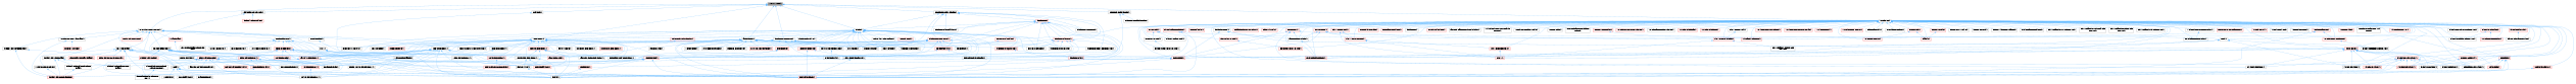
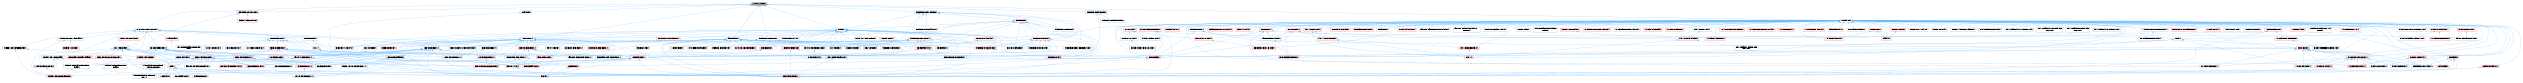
  digraph {
    node [color=grey40 fillcolor=white fontname=Helvetica fontsize=10 shape=box style=filled]
    edge [color=steelblue1 dir=back fontname=Helvetica fontsize=10 labelfontname=Helvetica labelfontsize=10 style=solid]
    n1 [color=gray40 fillcolor=grey60 fontcolor=black height=0.2 label="MemoryImage.h" width=0.4]
    n2 [height=0.2 label="DynamicRHIResourceArray.h" width=0.4]
    n3 [height=0.2 label="GlobalShader.h" width=0.4]
    n4 [height=0.2 label="Preshader.h" width=0.4]
    n5 [height=0.2 label="Shader.h" width=0.4]
    n6 [height=0.2 label="ShaderParameterStruct.h" width=0.4]
    n7 [height=0.2 label="VertexFactory.h" width=0.4]
    n8 [height=0.2 label="ShaderParameterMetadata.h" width=0.4]
    n9 [height=0.2 label="SubstrateMaterialShared.h" width=0.4]
    n10 [height=0.2 label="UnrealType.h" width=0.4]
    n11 [height=0.2 label="WeightedRandomSampler.h" width=0.4]
    n12 [height=0.2 label="BatchedElements.h" width=0.4]
    n13 [color=red fillcolor="#FFF0F0" height=0.2 label="StaticMeshResources.h" width=0.4]
    n14 [height=0.2 label="Model.h" width=0.4]
    n15 [height=0.2 label="Proxy.h" width=0.4]
    n16 [height=0.2 label="CoreSharedPCH.h" width=0.4]
    n17 [height=0.2 label="MorphTargetVertexInfoBuffers.h" width=0.4]
    n18 [height=0.2 label="PrecomputedVolumetricLightmap.h" width=0.4]
    n19 [height=0.2 label="RawIndexBuffer.h" width=0.4]
    n20 [height=0.2 label="RayTracingGeometry.h" width=0.4]
    n21 [height=0.2 label="SkeletalMeshHalfEdgeBuffer.h" width=0.4]
    n22 [height=0.2 label="SkeletalMeshVertexBuffer.h" width=0.4]
    n23 [color=red fillcolor="#FFF0F0" height=0.2 label="StaticMeshVertexData.h" width=0.4]
    n24 [color=red fillcolor="#FFF0F0" height=0.2 label="UnifiedBuffer.h" width=0.4]
    n25 [height=0.2 label="WaterVertexFactory.h" width=0.4]
    n26 [height=0.2 label="CubemapUnwrapUtils.h" width=0.4]
    n27 [color=red fillcolor="#FFF0F0" height=0.2 label="EngineSharedPCH.h" width=0.4]
    n28 [height=0.2 label="BinkShaders.h" width=0.4]
    n29 [color=red fillcolor="#FFF0F0" height=0.2 label="BuiltInRayTracingShaders.h" width=0.4]
    n30 [height=0.2 label="ClearReplacementShaders.h" width=0.4]
    n31 [height=0.2 label="CommonRenderResources.h" width=0.4]
    n32 [height=0.2 label="PixelShaderUtils.h" width=0.4]
    n33 [height=0.2 label="CopyTextureShaders.h" width=0.4]
    n34 [color=red fillcolor="#FFF0F0" height=0.2 label="MaterialShaderType.h" width=0.4]
    n35 [height=0.2 label="MediaShaders.h" width=0.4]
    n36 [height=0.2 label="OculusShaders.h" width=0.4]
    n37 [height=0.2 label="OneColorShader.h" width=0.4]
    n38 [height=0.2 label="ResolveShader.h" width=0.4]
    n39 [color=red fillcolor="#FFF0F0" height=0.2 label="ScreenRendering.h" width=0.4]
    n40 [height=0.2 label="ShaderBundles.h" width=0.4]
    n41 [height=0.2 label="SimpleElementShaders.h" width=0.4]
    n42 [height=0.2 label="StereoLayerRendering.h" width=0.4]
    n43 [height=0.2 label="UpdateDescriptorHandle.h" width=0.4]
    n44 [height=0.2 label="UpdateTextureShaders.h" width=0.4]
    n45 [color=red fillcolor="#FFF0F0" height=0.2 label="MaterialShared.h" width=0.4]
    n46 [height=0.2 label="MeshMaterialShaderType.h" width=0.4]
    n47 [height=0.2 label="DebugViewModeInterface.h" width=0.4]
    n48 [color=red fillcolor="#FFF0F0" height=0.2 label="HairStrandsMeshProjection.h" width=0.4]
    n49 [color=red fillcolor="#FFF0F0" height=0.2 label="InteractiveTool.h" width=0.4]
    n50 [color=red fillcolor="#FFF0F0" height=0.2 label="PSOPrecache.h" width=0.4]
    n51 [color=red fillcolor="#FFF0F0" height=0.2 label="RenderGraphUtils.h" width=0.4]
    n52 [height=0.2 label="ShaderCodeArchive.h" width=0.4]
    n53 [color=red fillcolor="#FFF0F0" height=0.2 label="ShaderCompiler.h" width=0.4]
    n54 [color=red fillcolor="#FFF0F0" height=0.2 label="ShaderCompilerJobTypes.h" width=0.4]
    n55 [height=0.2 label="RenderGraph.h" width=0.4]
    n56 [height=0.2 label="LandscapeRender.h" width=0.4]
    n57 [height=0.2 label="MeshParticleVertexFactory.h" width=0.4]
    n58 [color=red fillcolor="#FFF0F0" height=0.2 label="NaniteResources.h" width=0.4]
    n59 [height=0.2 label="SplineMeshSceneProxy.h" width=0.4]
    n60 [color=red fillcolor="#FFF0F0" height=0.2 label="InstancedStaticMesh.h" width=0.4]
    n61 [color=red fillcolor="#FFF0F0" height=0.2 label="StaticMeshComponentHelper.h" width=0.4]
    n62 [height=0.2 label="MeshRenderBufferSet.h" width=0.4]
    n63 [height=0.2 label="GPUSkinCache.h" width=0.4]
    n64 [color=red fillcolor="#FFF0F0" height=0.2 label="GPUSkinVertexFactory.h" width=0.4]
    n65 [height=0.2 label="GeometryCacheVertexFactory.h" width=0.4]
    n66 [height=0.2 label="HairCardsVertexFactory.h" width=0.4]
    n67 [color=red fillcolor="#FFF0F0" height=0.2 label="HairStrandsVertexFactory.h" width=0.4]
    n68 [height=0.2 label="LocalVertexFactory.h" width=0.4]
    n69 [color=red fillcolor="#FFF0F0" height=0.2 label="NaniteVertexFactory.h" width=0.4]
    n70 [height=0.2 label="ParticleBeamTrailVertexFactory.h" width=0.4]
    n71 [color=red fillcolor="#FFF0F0" height=0.2 label="ParticleVertexFactory.h" width=0.4]
    n72 [color=red fillcolor="#FFF0F0" height=0.2 label="ShaderCompilerCore.h" width=0.4]
    n73 [height=0.2 label="ShaderCompilerDefinitions.h" width=0.4]
    n74 [color=red fillcolor="#FFF0F0" height=0.2 label="ShaderCore.h" width=0.4]
    n75 [height=0.2 label="ShaderParameterParser.h" width=0.4]
    n76 [color=red fillcolor="#FFF0F0" height=0.2 label="ShaderParameterMacros.h" width=0.4]
    n77 [height=0.2 label="ShaderParameterMetadataBuilder.h" width=0.4]
    n78 [height=0.2 label="SubstrateMaterialShared.cpp" width=0.4]
    n79 [color=red fillcolor="#FFF0F0" height=0.2 label="CoreUObject.h" width=0.4]
    n80 [color=red fillcolor="#FFF0F0" height=0.2 label="CoreUObjectSharedPCH.h" width=0.4]
    n81 [color=red fillcolor="#FFF0F0" height=0.2 label="AIDataProvider.h" width=0.4]
    n82 [height=0.2 label="ActorElementEditorCopyAnd\lPaste.h" width=0.4]
    n83 [color=red fillcolor="#FFF0F0" height=0.2 label="AnimGraphNode_Base.h" width=0.4]
    n84 [color=red fillcolor="#FFF0F0" height=0.2 label="AnimatedPropertyKey.h" width=0.4]
    n85 [color=red fillcolor="#FFF0F0" height=0.2 label="AttributeSet.h" width=0.4]
    n86 [height=0.2 label="BPVariableDragDropAction.h" width=0.4]
    n87 [color=red fillcolor="#FFF0F0" height=0.2 label="BezierChannelCurveModel.h" width=0.4]
    n88 [color=red fillcolor="#FFF0F0" height=0.2 label="BlueprintActionFilter.h" width=0.4]
    n89 [height=0.2 label="BlueprintVariableNodeSpawner.h" width=0.4]
    n90 [color=red fillcolor="#FFF0F0" height=0.2 label="K2Node_StructOperation.h" width=0.4]
    n91 [height=0.2 label="BlueprintBoundEventNodeSpawner.h" width=0.4]
    n92 [height=0.2 label="BlueprintDelegateNodeSpawner.h" width=0.4]
    n93 [color=red fillcolor="#FFF0F0" height=0.2 label="BlueprintEditorUtils.h" width=0.4]
    n94 [height=0.2 label="GameModeInfoCustomizer.h" width=0.4]
    n95 [color=red fillcolor="#FFF0F0" height=0.2 label="BlueprintFunctionLibrary.h" width=0.4]
    n96 [height=0.2 label="BlueprintMapLibrary.h" width=0.4]
    n97 [height=0.2 label="BlueprintSetLibrary.h" width=0.4]
    n98 [height=0.2 label="DataTableFunctionLibrary.h" width=0.4]
    n99 [color=red fillcolor="#FFF0F0" height=0.2 label="KismetArrayLibrary.h" width=0.4]
    n100 [height=0.2 label="KismetMathLibrary.h" width=0.4]
    n101 [color=red fillcolor="#FFF0F0" height=0.2 label="KismetSystemLibrary.h" width=0.4]
    n102 [height=0.2 label="PhysicsThreadLibrary.h" width=0.4]
    n103 [color=red fillcolor="#FFF0F0" height=0.2 label="BlueprintGeneratedClass.h" width=0.4]
    n104 [color=red fillcolor="#FFF0F0" height=0.2 label="ChannelCurveModel.h" width=0.4]
    n105 [color=red fillcolor="#FFF0F0" height=0.2 label="ComponentVisualizer.h" width=0.4]
    n106 [height=0.2 label="ConstraintChannelCurveModel.h" width=0.4]
    n107 [color=red fillcolor="#FFF0F0" height=0.2 label="CurveModel.h" width=0.4]
    n108 [height=0.2 label="KeyBarCurveModel.h" width=0.4]
    n109 [height=0.2 label="RichCurveEditorModel.h" width=0.4]
    n110 [color=red fillcolor="#FFF0F0" height=0.2 label="DataReplication.h" width=0.4]
    n111 [color=red fillcolor="#FFF0F0" height=0.2 label="DataTable.h" width=0.4]
    n112 [color=red fillcolor="#FFF0F0" height=0.2 label="DiffUtils.h" width=0.4]
    n113 [color=red fillcolor="#FFF0F0" height=0.2 label="EdGraphSchema_K2_Actions.h" width=0.4]
    n114 [color=red fillcolor="#FFF0F0" height=0.2 label="EditorAnimUtils.h" width=0.4]
    n115 [color=red fillcolor="#FFF0F0" height=0.2 label="EnumProperty.h" width=0.4]
    n116 [height=0.2 label="GeneratedCppIncludes.h" width=0.4]
    n117 [color=red fillcolor="#FFF0F0" height=0.2 label="RigVMMemoryStorage.h" width=0.4]
    n118 [color=red fillcolor="#FFF0F0" height=0.2 label="RigVM.h" width=0.4]
    n119 [color=red fillcolor="#FFF0F0" height=0.2 label="RigVMExecuteContext.h" width=0.4]
    n120 [height=0.2 label="Stack.h" width=0.4]
    n121 [color=red fillcolor="#FFF0F0" height=0.2 label="ScriptMacros.h" width=0.4]
    n122 [color=red fillcolor="#FFF0F0" height=0.2 label="ExposedValueHandler.h" width=0.4]
    n123 [color=red fillcolor="#FFF0F0" height=0.2 label="FastReferenceCollector.h" width=0.4]
    n124 [height=0.2 label="FieldIterator.h" width=0.4]
    n125 [height=0.2 label="FieldPathProperty.h" width=0.4]
    n126 [color=red fillcolor="#FFF0F0" height=0.2 label="FunctionUtilsPrivate.h" width=0.4]
    n127 [height=0.2 label="GameplayEffectExecutionCalculation.h" width=0.4]
-   n128 [height=0.2 label="IAnimBlueprintCopyTermDefaults\lContext.h" width=0.4]
+   n128 [height=0.2 label="GeometryCollectionRendering\lContext.h" width=0.4]
    n129 [height=0.2 label="ILevelInstanceEditorModule.h" width=0.4]
    n130 [color=red fillcolor="#FFF0F0" height=0.2 label="IPropertyAccessEditor.h" width=0.4]
    n131 [height=0.2 label="IPropertyTable.h" width=0.4]
    n132 [height=0.2 label="InstancedReferenceSubobject\lHelper.h" width=0.4]
    n133 [color=red fillcolor="#FFF0F0" height=0.2 label="K2Node_BaseMCDelegate.h" width=0.4]
    n134 [color=red fillcolor="#FFF0F0" height=0.2 label="K2Node_ComponentBoundEvent.h" width=0.4]
    n135 [height=0.2 label="K2Node_GeneratedBoundEvent.h" width=0.4]
    n136 [color=red fillcolor="#FFF0F0" height=0.2 label="K2Node_VariableGet.h" width=0.4]
    n137 [color=red fillcolor="#FFF0F0" height=0.2 label="K2Node_VariableSet.h" width=0.4]
    n138 [color=red fillcolor="#FFF0F0" height=0.2 label="KeyPropertyParams.h" width=0.4]
    n139 [color=red fillcolor="#FFF0F0" height=0.2 label="MaterialExpression.h" width=0.4]
    n140 [color=red fillcolor="#FFF0F0" height=0.2 label="MemberReference.h" width=0.4]
    n141 [color=red fillcolor="#FFF0F0" height=0.2 label="MovieSceneCommonHelpers.h" width=0.4]
    n142 [color=red fillcolor="#FFF0F0" height=0.2 label="MovieSceneComponentTypeInfo.h" width=0.4]
    n143 [color=red fillcolor="#FFF0F0" height=0.2 label="MovieSceneTrack.h" width=0.4]
    n144 [height=0.2 label="MyBlueprintItemDragDropAction.h" width=0.4]
    n145 [color=red fillcolor="#FFF0F0" height=0.2 label="NumericPropertyParams.h" width=0.4]
    n146 [height=0.2 label="ObjectEditorUtils.h" width=0.4]
    n147 [height=0.2 label="OverrideEventHelper.h" width=0.4]
    n148 [color=red fillcolor="#FFF0F0" height=0.2 label="PropertyAccessUtil.h" width=0.4]
    n149 [color=red fillcolor="#FFF0F0" height=0.2 label="PropertyHandle.h" width=0.4]
    n150 [color=red fillcolor="#FFF0F0" height=0.2 label="PropertyPath.h" width=0.4]
    n151 [height=0.2 label="PropertyProxyArchive.h" width=0.4]
    n152 [height=0.2 label="PropertyTempVal.h" width=0.4]
    n153 [height=0.2 label="PropertyWithSetterAndGetter.h" width=0.4]
    n154 [height=0.2 label="PurgingReferenceCollector.h" width=0.4]
    n155 [height=0.2 label="RigVMEdGraphEnumNodeSpawner.h" width=0.4]
    n156 [height=0.2 label="RigVMEdGraphFunctionRefNode\lSpawner.h" width=0.4]
    n157 [height=0.2 label="RigVMEdGraphTemplateNode\lSpawner.h" width=0.4]
    n158 [height=0.2 label="RigVMEdGraphUnitNodeSpawner.h" width=0.4]
    n159 [height=0.2 label="RigVMEdGraphVariableNode\lSpawner.h" width=0.4]
    n160 [color=red fillcolor="#FFF0F0" height=0.2 label="RigVMExternalVariable.h" width=0.4]
    n161 [color=red fillcolor="#FFF0F0" height=0.2 label="RigVMPropertyPath.h" width=0.4]
    n162 [height=0.2 label="RigVMPropertyUtils.h" width=0.4]
    n163 [color=red fillcolor="#FFF0F0" height=0.2 label="SequencerKeyStructGenerator.h" width=0.4]
    n164 [color=red fillcolor="#FFF0F0" height=0.2 label="TextProperty.h" width=0.4]
    n165 [color=red fillcolor="#FFF0F0" height=0.2 label="UnrealNetwork.h" width=0.4]
    n166 [height=0.2 label="UnrealTypePrivate.h" width=0.4]
    n167 [height=0.2 label="VerseStringProperty.h" width=0.4]
    n168 [color=red fillcolor="#FFF0F0" height=0.2 label="SkeletalMeshSampling.h" width=0.4]
    n169 [height=0.2 label="CanvasBatchedElementRender\lItem.h" width=0.4]
    n170 [height=0.2 label="Engine.h" width=0.4]
    n171 [height=0.2 label="EngineMinimal.h" width=0.4]
    n172 [height=0.2 label="NormalMapPreview.h" width=0.4]
    n173 [color=red fillcolor="#FFF0F0" height=0.2 label="ParticleDefinitions.h" width=0.4]
    n174 [color=red fillcolor="#FFF0F0" height=0.2 label="SceneManagement.h" width=0.4]
    n175 [height=0.2 label="Texture2DPreview.h" width=0.4]
    n176 [height=0.2 label="VolumeTexturePreview.h" width=0.4]
    n177 [height=0.2 label="CanvasRendererItem.h" width=0.4]
    n178 [color=red fillcolor="#FFF0F0" height=0.2 label="DerivedMeshDataTaskUtils.h" width=0.4]
    n179 [height=0.2 label="GeometryCollectionRendering.h" width=0.4]
    n180 [height=0.2 label="HierarchicalInstancedStatic\lMeshComponent.h" width=0.4]
    n181 [height=0.2 label="HierarchicalStaticMeshScene\lProxy.h" width=0.4]
    n182 [color=red fillcolor="#FFF0F0" height=0.2 label="SkeletalMeshLODRenderData.h" width=0.4]
    n183 [height=0.2 label="ModelLight.h" width=0.4]
    n184 [height=0.2 label="SoundDefinitions.h" width=0.4]
    n185 [height=0.2 label="SurfaceIterators.h" width=0.4]
    n186 [color=red fillcolor="#FFF0F0" height=0.2 label="SlateBasics.h" width=0.4]
    n187 [color=red fillcolor="#FFF0F0" height=0.2 label="ExternalMorphSet.h" width=0.4]
    n188 [color=red fillcolor="#FFF0F0" height=0.2 label="ChaosDeformableGPUBuffers.h" width=0.4]
    n189 [height=0.2 label="MultiSizeIndexContainer.h" width=0.4]
    n190 [color=red fillcolor="#FFF0F0" height=0.2 label="StaticMeshComponentLODInfo.h" width=0.4]
    n191 [height=0.2 label="StaticMeshLight.h" width=0.4]
    n192 [color=red fillcolor="#FFF0F0" height=0.2 label="StaticMeshSceneProxy.h" width=0.4]
    n193 [color=red fillcolor="#FFF0F0" height=0.2 label="NaniteSceneProxy.h" width=0.4]
    n194 [height=0.2 label="BaseDynamicMeshSceneProxy.h" width=0.4]
    n195 [color=red fillcolor="#FFF0F0" height=0.2 label="GroomResources.h" width=0.4]
    n196 [color=red fillcolor="#FFF0F0" height=0.2 label="SkeletalMeshUpdate.h" width=0.4]
    n197 [height=0.2 label="WaterMeshSceneProxy.h" width=0.4]
    n198 [height=0.2 label="SkeletalMeshAttributeVertex\lBuffer.h" width=0.4]
    n199 [height=0.2 label="SkeletalMeshDuplicatedVertices\lBuffer.h" width=0.4]
    n1 -> n2
    n1 -> n3
    n1 -> n4
    n1 -> n5
    n1 -> n6
    n1 -> n7
    n1 -> n8
    n1 -> n9
    n1 -> n10
    n1 -> n11
    n2 -> n12
    n2 -> n13
    n2 -> n14
    n2 -> n15
    n2 -> n16
    n2 -> n17
    n2 -> n18
    n2 -> n19
    n2 -> n20
    n2 -> n21
    n2 -> n22
    n2 -> n23
    n2 -> n24
    n2 -> n25
    n3 -> n18
    n3 -> n26
    n3 -> n27
    n3 -> n28
    n3 -> n29
    n3 -> n30
    n3 -> n31
    n3 -> n32
    n3 -> n33
    n3 -> n34
    n3 -> n35
    n3 -> n36
    n3 -> n37
    n3 -> n38
    n3 -> n39
    n3 -> n40
    n3 -> n41
    n3 -> n42
    n3 -> n43
    n3 -> n44
    n4 -> n45
    n5 -> n3
    n5 -> n6
    n5 -> n7
    n5 -> n26
    n5 -> n27
    n5 -> n28
    n5 -> n30
    n5 -> n31
    n5 -> n32
    n5 -> n33
    n5 -> n34
    n5 -> n36
    n5 -> n37
    n5 -> n38
    n5 -> n39
    n5 -> n41
    n5 -> n42
    n5 -> n43
    n5 -> n44
    n5 -> n45
    n5 -> n46
    n5 -> n47
    n5 -> n48
    n5 -> n49
    n5 -> n50
    n5 -> n51
    n5 -> n52
    n5 -> n53
    n5 -> n54
    n6 -> n18
    n6 -> n28
    n6 -> n29
    n6 -> n31
    n6 -> n32
    n6 -> n35
    n6 -> n37
    n6 -> n51
    n6 -> n55
    n7 -> n25
    n7 -> n27
    n7 -> n45
    n7 -> n54
    n7 -> n56
    n7 -> n57
    n7 -> n58
    n7 -> n59
    n7 -> n60
    n7 -> n61
    n7 -> n62
    n7 -> n63
    n7 -> n64
    n7 -> n65
    n7 -> n66
    n7 -> n67
    n7 -> n68
    n7 -> n69
    n7 -> n70
    n7 -> n71
    n8 -> n5
    n8 -> n28
    n8 -> n72
    n8 -> n73
    n8 -> n74
    n8 -> n75
    n8 -> n76
    n8 -> n77
    n9 -> n45
    n9 -> n78
    n10 -> n79
    n10 -> n80
    n10 -> n81
    n10 -> n82
    n10 -> n83
    n10 -> n84
    n10 -> n85
    n10 -> n86
    n10 -> n87
    n10 -> n88
    n10 -> n89
    n10 -> n90
    n10 -> n91
    n10 -> n92
    n10 -> n93
    n10 -> n94
    n10 -> n95
    n10 -> n96
    n10 -> n97
    n10 -> n98
    n10 -> n99
    n10 -> n100
    n10 -> n101
    n10 -> n102
    n10 -> n103
    n10 -> n104
    n10 -> n105
    n10 -> n106
    n10 -> n107
    n10 -> n108
    n10 -> n109
    n10 -> n110
    n10 -> n111
    n10 -> n112
    n10 -> n113
    n10 -> n114
    n10 -> n115
    n10 -> n116
    n10 -> n117
    n10 -> n118
    n10 -> n119
    n10 -> n120
    n10 -> n121
    n10 -> n122
    n10 -> n123
    n10 -> n124
    n10 -> n125
    n10 -> n126
    n10 -> n127
    n10 -> n128
    n10 -> n129
    n10 -> n130
    n10 -> n131
    n10 -> n132
    n10 -> n133
    n10 -> n134
    n10 -> n135
    n10 -> n136
    n10 -> n137
    n10 -> n138
    n10 -> n139
    n10 -> n140
    n10 -> n141
    n10 -> n142
    n10 -> n143
    n10 -> n144
    n10 -> n145
    n10 -> n146
    n10 -> n147
    n10 -> n148
    n10 -> n149
    n10 -> n150
    n10 -> n151
    n10 -> n152
    n10 -> n153
    n10 -> n154
    n10 -> n155
    n10 -> n156
    n10 -> n157
    n10 -> n158
    n10 -> n159
    n10 -> n160
    n10 -> n161
    n10 -> n162
    n10 -> n163
    n10 -> n164
    n10 -> n165
    n10 -> n166
    n10 -> n167
    n11 -> n13
    n11 -> n168
    n12 -> n26
    n12 -> n27
    n12 -> n169
    n12 -> n170
    n12 -> n171
    n12 -> n172
    n12 -> n173
    n12 -> n174
    n12 -> n175
    n12 -> n176
    n13 -> n14
    n13 -> n56
    n13 -> n59
    n13 -> n60
    n13 -> n61
    n13 -> n177
    n13 -> n178
    n13 -> n179
    n13 -> n180
    n13 -> n181
    n13 -> n182
    n14 -> n27
    n14 -> n170
    n14 -> n183
    n14 -> n184
    n14 -> n185
    n15 -> n79
    n15 -> n170
    n15 -> n186
    n16 -> n80
    n17 -> n182
    n17 -> n187
    n19 -> n13
    n19 -> n14
    n19 -> n27
    n19 -> n170
    n19 -> n171
    n19 -> n184
    n19 -> n188
    n19 -> n189
    n19 -> n190
    n19 -> n191
    n20 -> n13
    n20 -> n60
    n20 -> n62
    n20 -> n192
    n20 -> n193
    n20 -> n194
    n20 -> n195
    n20 -> n196
    n20 -> n197
    n21 -> n182
    n21 -> n196
    n22 -> n182
    n22 -> n198
    n22 -> n199
    n24 -> n58
    n25 -> n197
    n31 -> n32
    n34 -> n27
    n34 -> n46
    n45 -> n27
    n45 -> n56
    n45 -> n60
    n45 -> n170
    n45 -> n171
    n45 -> n173
    n46 -> n27
    n48 -> n195
    n50 -> n45
    n50 -> n61
    n51 -> n30
    n51 -> n32
    n54 -> n53
    n57 -> n170
    n57 -> n171
    n57 -> n173
    n58 -> n193
    n60 -> n181
    n62 -> n194
    n64 -> n182
    n64 -> n198
    n64 -> n199
    n68 -> n13
    n68 -> n14
    n68 -> n27
    n68 -> n59
    n68 -> n60
    n68 -> n62
    n68 -> n64
    n68 -> n65
    n68 -> n69
    n68 -> n170
    n68 -> n177
    n68 -> n184
    n68 -> n193
    n69 -> n61
    n71 -> n57
    n71 -> n70
    n71 -> n170
    n71 -> n171
    n71 -> n173
    n72 -> n30
    n72 -> n33
    n72 -> n43
    n72 -> n44
    n72 -> n45
    n72 -> n53
    n72 -> n54
    n74 -> n5
    n74 -> n7
    n74 -> n27
    n74 -> n30
    n74 -> n33
    n74 -> n37
    n74 -> n38
    n74 -> n43
    n74 -> n53
    n74 -> n72
    n74 -> n73
    n74 -> n75
    n76 -> n25
    n76 -> n28
    n76 -> n29
    n76 -> n31
    n76 -> n32
    n76 -> n37
    n76 -> n51
    n76 -> n55
    n76 -> n77
    n79 -> n170
    n79 -> n171
    n79 -> n186
    n88 -> n89
    n88 -> n90
    n93 -> n94
    n95 -> n27
    n95 -> n96
    n95 -> n97
    n95 -> n98
    n95 -> n99
    n95 -> n100
    n95 -> n101
    n95 -> n102
    n95 -> n170
    n103 -> n27
    n103 -> n94
    n103 -> n170
    n104 -> n87
    n105 -> n55
    n107 -> n104
    n107 -> n108
    n107 -> n109
    n108 -> n106
    n111 -> n27
    n111 -> n85
    n111 -> n98
    n111 -> n170
    n115 -> n79
    n115 -> n116
    n115 -> n117
    n115 -> n120
    n116 -> n80
    n117 -> n118
    n117 -> n119
    n119 -> n118
    n120 -> n79
    n120 -> n80
    n120 -> n100
    n120 -> n121
    n121 -> n79
    n121 -> n80
    n121 -> n95
    n121 -> n96
    n121 -> n97
    n121 -> n98
    n121 -> n99
    n121 -> n100
    n121 -> n101
    n121 -> n102
    n125 -> n79
    n125 -> n116
    n125 -> n121
    n130 -> n83
    n133 -> n92
    n139 -> n27
    n140 -> n27
    n140 -> n83
    n140 -> n133
    n144 -> n86
    n148 -> n101
    n149 -> n112
    n150 -> n112
    n150 -> n138
    n160 -> n118
    n160 -> n159
    n161 -> n117
    n161 -> n118
    n162 -> n160
    n164 -> n79
    n164 -> n80
    n164 -> n101
    n164 -> n116
    n164 -> n160
    n171 -> n170
    n174 -> n13
    n174 -> n27
    n174 -> n56
    n174 -> n57
    n174 -> n58
    n174 -> n170
    n174 -> n171
    n174 -> n173
    n174 -> n192
    n180 -> n181
    n186 -> n170
    n189 -> n182
    n191 -> n60
    n192 -> n56
    n192 -> n59
    n192 -> n60
    n192 -> n61
    n193 -> n59
    n199 -> n182
  }
